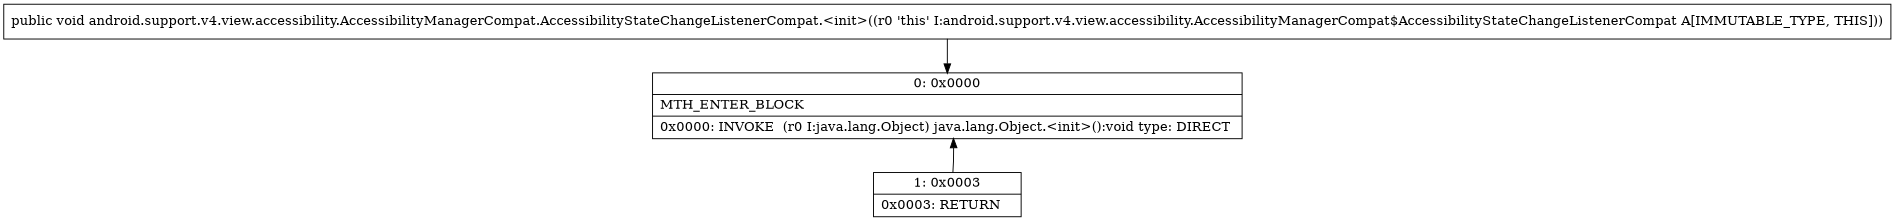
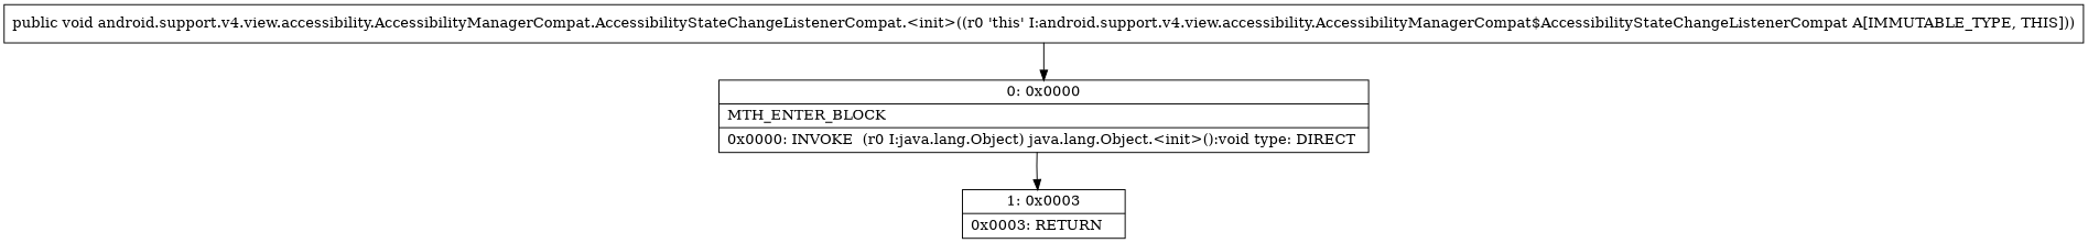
  digraph {
    node [shape=record]
    n1 [label="{0\:\ 0x0000|MTH_ENTER_BLOCK\l|0x0000: INVOKE  (r0 I:java.lang.Object) java.lang.Object.\<init\>():void type: DIRECT \l}"]
    n2 [label="{1\:\ 0x0003|0x0003: RETURN   \l}"]
    n3 [label="{public void android.support.v4.view.accessibility.AccessibilityManagerCompat.AccessibilityStateChangeListenerCompat.\<init\>((r0 'this' I:android.support.v4.view.accessibility.AccessibilityManagerCompat$AccessibilityStateChangeListenerCompat A[IMMUTABLE_TYPE, THIS])) }"]
-   n2 -> n1
+   n1 -> n2
    n3 -> n1
  }
